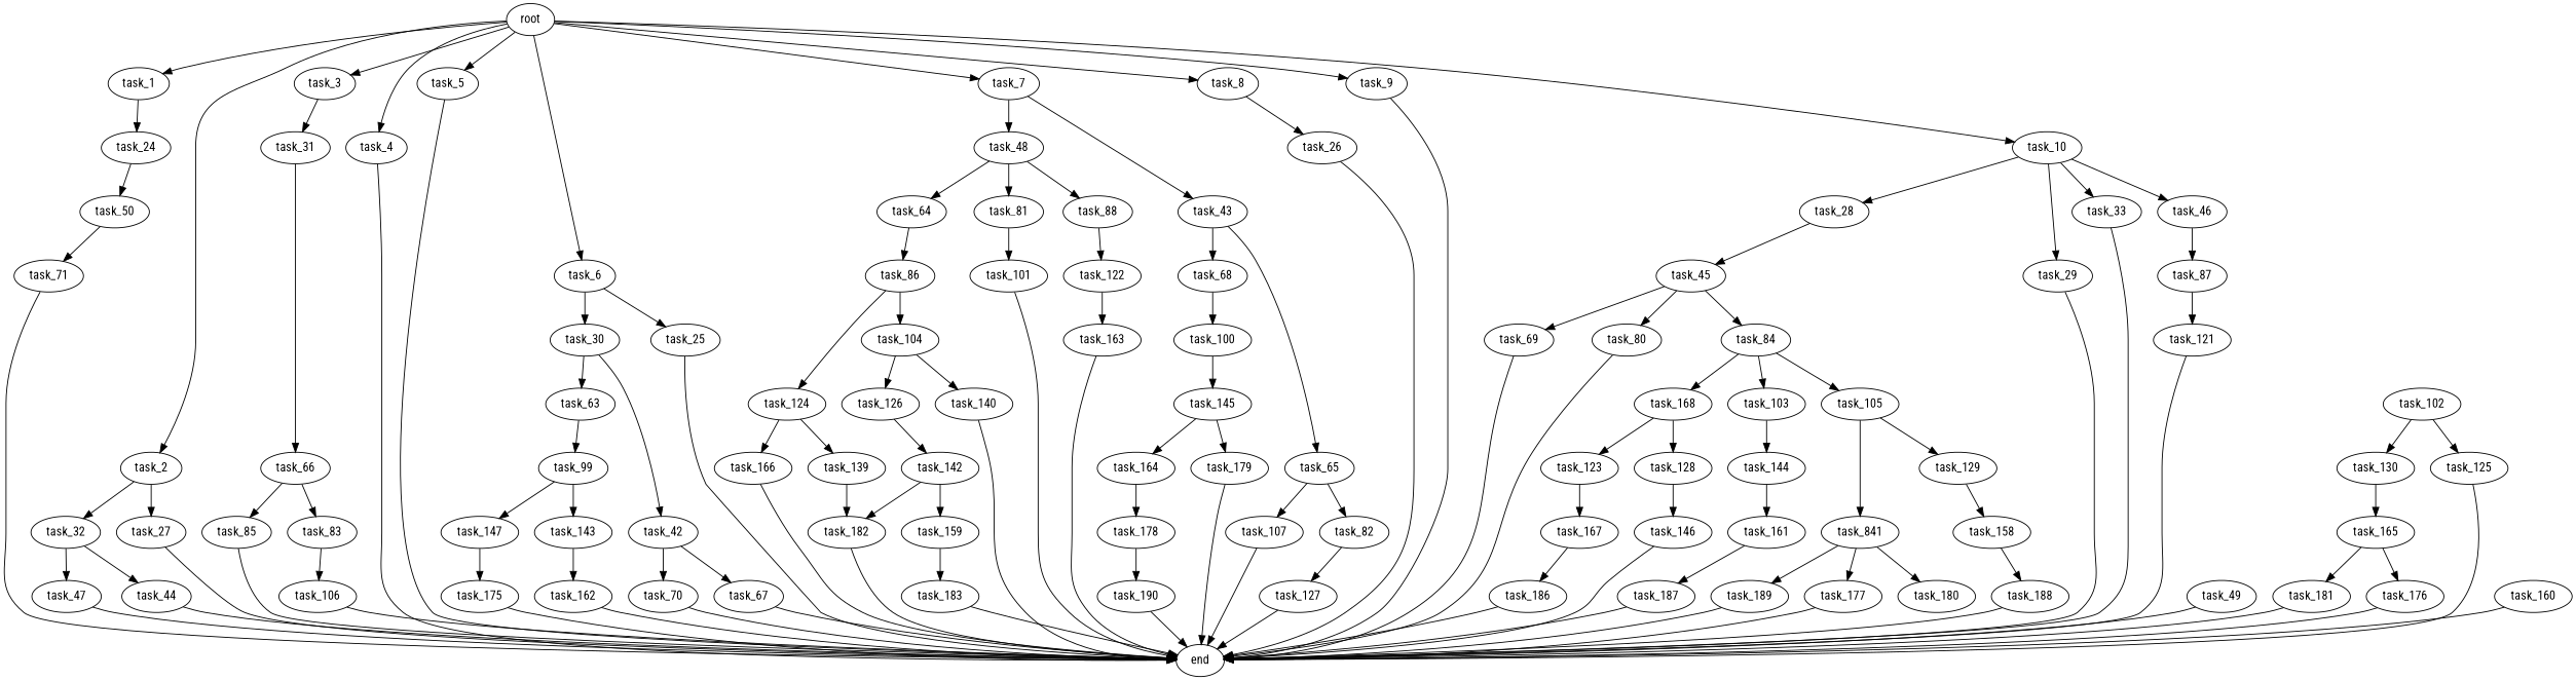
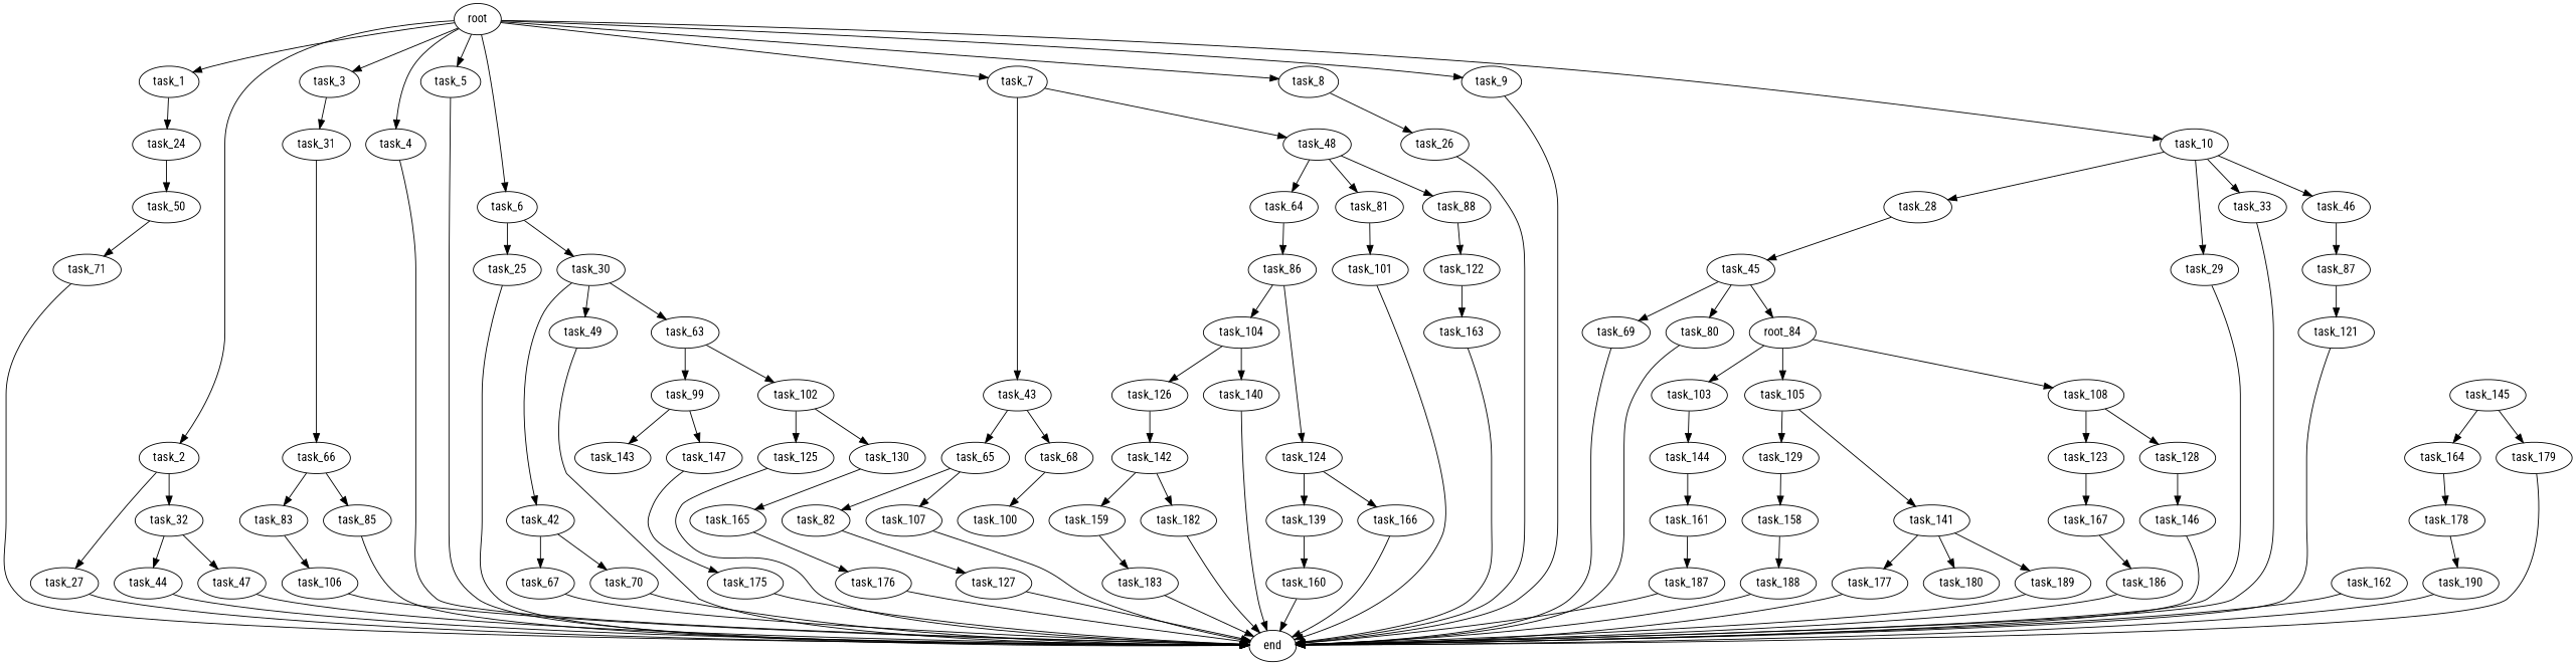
  digraph {
    fontname="Roboto Condensed"
    node [fontname="Roboto Condensed"]
    edge [fontname="Roboto Condensed"]
    root
    task_1
    task_2
    task_3
    task_4
    task_5
    task_6
    task_7
    task_8
    task_9
    task_10
    task_24
    task_27
    task_32
    task_31
    end
    task_25
    task_30
    task_43
    task_48
    task_26
    task_28
    task_29
    task_33
    task_46
    task_50
    task_44
    task_47
    task_66
    task_42
    task_49
    task_63
    task_65
    task_68
    task_64
    task_81
    task_88
    task_45
    task_87
    task_71
    task_69
    task_80
-   task_84
+   task_84 [label=root_84]
    task_67
    task_70
    task_99
    task_102
    task_83
    task_85
    task_82
    task_107
    task_100
    task_103
    task_105
-   task_108 [label=task_168]
+   task_108
    task_121
    task_86
    task_101
    task_122
    task_143
    task_147
    task_125
    task_130
    task_104
    task_124
    task_127
    task_106
    task_145
    task_144
    task_129
-   task_141 [label=task_841]
+   task_141
    task_123
    task_128
    task_126
    task_140
    task_139
    task_166
    task_163
    task_162
    task_175
    task_164
    task_179
    task_165
    task_161
    task_142
    task_158
    task_177
    task_180
    task_189
    task_167
    task_146
    task_186
    task_160
    task_159
    task_182
    task_188
    task_176
-   task_181
    task_183
    task_187
    task_178
    task_190
    root -> task_1
    root -> task_2
    root -> task_3
    root -> task_4
    root -> task_5
    root -> task_6
    root -> task_7
    root -> task_8
    root -> task_9
    root -> task_10
    task_1 -> task_24
    task_2 -> task_27
    task_2 -> task_32
    task_3 -> task_31
    task_4 -> end
    task_5 -> end
    task_6 -> task_25
    task_6 -> task_30
    task_7 -> task_43
    task_7 -> task_48
    task_8 -> task_26
    task_9 -> end
    task_10 -> task_28
    task_10 -> task_29
    task_10 -> task_33
    task_10 -> task_46
    task_24 -> task_50
    task_27 -> end
    task_32 -> task_44
    task_32 -> task_47
    task_31 -> task_66
    task_25 -> end
    task_30 -> task_42
+   task_30 -> task_49
    task_30 -> task_63
    task_43 -> task_65
    task_43 -> task_68
    task_48 -> task_64
    task_48 -> task_81
    task_48 -> task_88
    task_26 -> end
    task_28 -> task_45
    task_29 -> end
    task_33 -> end
    task_46 -> task_87
    task_50 -> task_71
    task_44 -> end
    task_47 -> end
    task_66 -> task_83
    task_66 -> task_85
    task_42 -> task_67
    task_42 -> task_70
    task_49 -> end
    task_63 -> task_99
+   task_63 -> task_102
    task_65 -> task_82
    task_65 -> task_107
    task_68 -> task_100
    task_64 -> task_86
    task_81 -> task_101
    task_88 -> task_122
    task_45 -> task_69
    task_45 -> task_80
    task_45 -> task_84
    task_87 -> task_121
    task_71 -> end
    task_69 -> end
    task_80 -> end
    task_84 -> task_103
    task_84 -> task_105
    task_84 -> task_108
    task_67 -> end
    task_70 -> end
    task_99 -> task_143
    task_99 -> task_147
    task_102 -> task_125
    task_102 -> task_130
    task_83 -> task_106
    task_85 -> end
    task_82 -> task_127
    task_107 -> end
-   task_100 -> task_145
    task_103 -> task_144
    task_105 -> task_129
    task_105 -> task_141
    task_108 -> task_123
    task_108 -> task_128
    task_121 -> end
    task_86 -> task_104
    task_86 -> task_124
    task_101 -> end
    task_122 -> task_163
-   task_143 -> task_162
    task_147 -> task_175
    task_125 -> end
    task_130 -> task_165
    task_104 -> task_126
    task_104 -> task_140
    task_124 -> task_139
    task_124 -> task_166
    task_127 -> end
    task_106 -> end
    task_145 -> task_164
    task_145 -> task_179
    task_144 -> task_161
    task_129 -> task_158
    task_141 -> task_177
    task_141 -> task_180
    task_141 -> task_189
    task_123 -> task_167
    task_128 -> task_146
    task_126 -> task_142
    task_140 -> end
-   task_139 -> task_182
+   task_139 -> task_160
    task_166 -> end
    task_163 -> end
    task_162 -> end
    task_175 -> end
    task_164 -> task_178
    task_179 -> end
    task_165 -> task_176
-   task_165 -> task_181
    task_161 -> task_187
    task_142 -> task_159
    task_142 -> task_182
    task_158 -> task_188
    task_177 -> end
    task_189 -> end
    task_167 -> task_186
    task_146 -> end
    task_186 -> end
    task_160 -> end
    task_159 -> task_183
    task_182 -> end
    task_188 -> end
    task_176 -> end
-   task_181 -> end
    task_183 -> end
    task_187 -> end
    task_178 -> task_190
    task_190 -> end
  }
